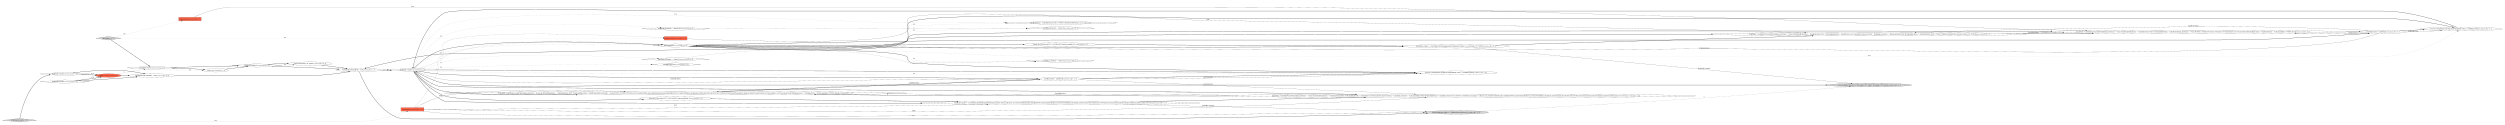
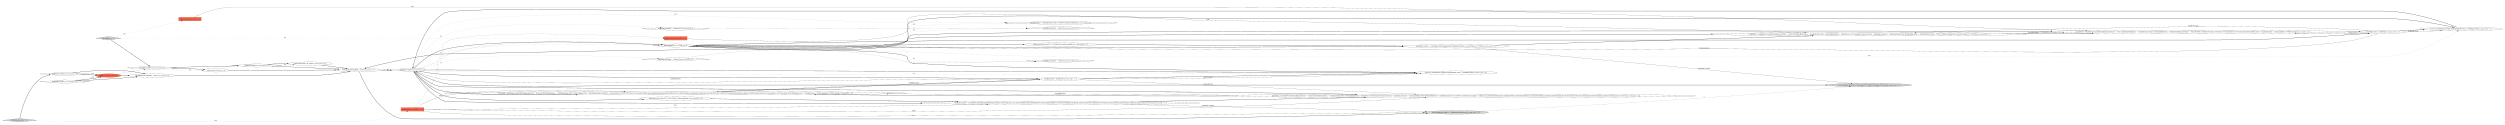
  digraph {
    fontname="Playfair Display"
    rankdir=LR
    node [fillcolor=white fontname="Playfair Display" shape=ellipse style=filled]
    edge [fontname="Playfair Display" style=bold]
    n1 [label="SSLEngineResult handshake = null@@@5@@@['1', '1', '1']"]
    n2 [label="!handshakeComplete@@@6@@@['1', '1', '1']" shape=diamond]
    n3 [fillcolor=lightgray label="return handshakeComplete? 0: handshakeInternal(async)@@@84@@@['1', '1', '0']"]
-   n4 [label="handshakeComplete@@@12@@@['1', '1', '0']" shape=diamond]
    n5 [label="handshakeStatus != HandshakeStatus.NEED_UNWRAP || (!flush(netOutBuffer))@@@23@@@['1', '1', '1']" shape=diamond]
    n6 [label="handshakeStatus@@@7@@@['0', '0', '1']" shape=diamond]
    n7 [label="handshake.getStatus() == Status.OK@@@32@@@['1', '1', '0']" shape=diamond]
    n8 [label="{handshake = handshakeUnwrap()if (handshake.getStatus() == Status.OK) {if (handshakeStatus == HandshakeStatus.NEED_TASK) handshakeStatus = tasks()}if (handshake.getStatus() == Status.BUFFER_UNDERFLOW) {if (async) {sc.read(netInBuffer,socket,handshakeReadCompletionHandler)}{try {sc.read(netInBuffer).get(endpoint.getSoTimeout(),TimeUnit.MILLISECONDS)}catch (InterruptedException|ExecutionException|TimeoutException e) }return 1}{throw new IOException(\"Invalid handshake status:\" + handshakeStatus + \" during handshake UNWRAP.\")}break}@@@53@@@['1', '1', '0']"]
    n9 [fillcolor=lightgray label="return handshakeComplete? 0: (SelectionKey.OP_WRITE | SelectionKey.OP_READ)@@@47@@@['0', '0', '1']"]
    n10 [label="{throw new IOException(\"NOT_HANDSHAKING during handshake\")}@@@7@@@['1', '1', '0']"]
    n11 [label="{handshake = handshakeWrap()if (handshake.getStatus() == Status.OK) {if (handshakeStatus == HandshakeStatus.NEED_TASK) handshakeStatus = tasks()}{throw new IOException(\"Unexpected status:\" + handshake.getStatus() + \" during handshake WRAP.\")}if (handshakeStatus != HandshakeStatus.NEED_UNWRAP || netOutBuffer.remaining() > 0) {if (async) {sc.write(netOutBuffer,socket,handshakeWriteCompletionHandler)}{try {sc.write(netOutBuffer).get(endpoint.getSoTimeout(),TimeUnit.MILLISECONDS)}catch (InterruptedException|ExecutionException|TimeoutException e) }return 1}}@@@30@@@['1', '1', '0']"]
    n12 [label="throw new IllegalStateException(\"Invalid handshake status:\" + handshakeStatus)@@@81@@@['1', '1', '0']"]
    n13 [label="{handshakeStatus = tasks()break}@@@77@@@['1', '1', '0']"]
    n14 [label="handshake.getStatus() == Status.OK@@@55@@@['1', '1', '0']" shape=diamond]
    n15 [label="{handshakeComplete = !netOutBuffer.hasRemaining()if (handshakeComplete) {return 0}{if (async) {sc.write(netOutBuffer,socket,handshakeWriteCompletionHandler)}{try {sc.write(netOutBuffer).get(endpoint.getSoTimeout(),TimeUnit.MILLISECONDS)}catch (InterruptedException|ExecutionException|TimeoutException e) }return 1}}@@@10@@@['1', '1', '0']"]
    n16 [label="{throw new IOException(\"NOT_HANDSHAKING during handshake\")}@@@8@@@['0', '0', '1']"]
    n17 [label="{handshakeComplete = !netOutBuffer.hasRemaining()return handshakeComplete? 0: SelectionKey.OP_WRITE}@@@11@@@['0', '0', '1']"]
    n18 [label="{handshake = handshakeWrap(write)if (handshake.getStatus() == Status.OK) {if (handshakeStatus == HandshakeStatus.NEED_TASK) handshakeStatus = tasks()}{throw new IOException(\"Unexpected status:\" + handshake.getStatus() + \" during handshake WRAP.\")}if (handshakeStatus != HandshakeStatus.NEED_UNWRAP || (!flush(netOutBuffer))) {return SelectionKey.OP_WRITE}}@@@15@@@['0', '0', '1']"]
    n19 [label="handshakeComplete@@@3@@@['1', '0', '0']" shape=diamond]
    n20 [fillcolor=tomato label="return 0@@@3@@@['1', '1', '0']"]
    n21 [label="SSLEngineResult handshake = null@@@4@@@['1', '1', '0']"]
    n22 [label="handshakeComplete@@@3@@@['0', '0', '1']" shape=diamond]
    n23 [label="{handshake = handshakeUnwrap(read)if (handshake.getStatus() == Status.OK) {if (handshakeStatus == HandshakeStatus.NEED_TASK) handshakeStatus = tasks()}if (handshake.getStatus() == Status.BUFFER_UNDERFLOW) {return SelectionKey.OP_READ}{throw new IOException(\"Invalid handshake status:\" + handshakeStatus + \" during handshake UNWRAP.\")}break}@@@27@@@['0', '0', '1']"]
    n24 [label="{handshakeStatus = tasks()break}@@@40@@@['0', '0', '1']"]
    n25 [fillcolor=lightgray label="handshakeInternal['0', '1', '0']" shape=diamond]
    n26 [label="handshakeComplete@@@3@@@['0', '1', '0']" shape=diamond]
    n27 [fillcolor=tomato label="boolean async@@@2@@@['1', '1', '0']" shape=box]
    n28 [fillcolor=tomato label="boolean write@@@2@@@['0', '0', '1']" shape=box]
    n29 [label="handshake.getStatus() == Status.OK@@@29@@@['0', '0', '1']" shape=diamond]
    n30 [label="throw new IllegalStateException(\"Invalid handshake status:\" + handshakeStatus)@@@44@@@['0', '0', '1']"]
    n31 [label="handshake.getStatus() == Status.OK@@@17@@@['0', '0', '1']" shape=diamond]
    n32 [label="!flush(netOutBuffer)@@@4@@@['0', '0', '1']" shape=diamond]
    n33 [label="return SelectionKey.OP_WRITE@@@4@@@['0', '0', '1']"]
    n34 [fillcolor=tomato label="boolean read@@@2@@@['0', '0', '1']" shape=box]
    n35 [label="return 0@@@3@@@['0', '0', '1']"]
    n36 [fillcolor=lightgray label="handshake['0', '0', '1']" shape=diamond]
    n1 -> n2
    n1 -> n2 [label=true style=dotted]
    n1 -> n3
-   n2 -> n4 [label=true style=dotted]
    n2 -> n5 [label=true style=dotted]
    n2 -> n6 [label=true style=dotted]
    n2 -> n6 [label=0 style=dashed]
    n2 -> n6
    n2 -> n7 [label=true style=dotted]
    n2 -> n8
    n2 -> n9
    n2 -> n10
    n2 -> n11
    n2 -> n12 [label=true style=dotted]
    n2 -> n12
    n2 -> n13
    n2 -> n14 [label=true style=dotted]
    n2 -> n15
    n3 -> n9 [label=0 style=dashed]
    n6 -> n5 [label=true style=dotted]
    n6 -> n16
    n6 -> n17
    n6 -> n18
    n6 -> n23
    n6 -> n24
    n6 -> n29 [label=true style=dotted]
    n6 -> n30 [label=true style=dotted]
    n6 -> n30
    n6 -> n31 [label=true style=dotted]
    n7 -> n31 [label=0 style=dashed]
    n8 -> n13
    n10 -> n15
    n11 -> n8 [label=handshakeStatus style=solid]
    n11 -> n8
    n12 -> n1
    n13 -> n2 [label=handshakeStatus style=solid]
    n13 -> n8 [label=handshakeStatus style=solid]
    n13 -> n11 [label=handshakeStatus style=solid]
    n13 -> n12 [label=handshakeStatus style=solid]
    n13 -> n12
    n14 -> n29 [label=0 style=dashed]
    n15 -> n3 [label=handshakeComplete style=solid]
    n15 -> n11
    n16 -> n17
    n17 -> n9 [label=handshakeComplete style=solid]
    n17 -> n18
    n18 -> n23
    n18 -> n23 [label=handshakeStatus style=solid]
    n19 -> n20 [label=true style=dotted]
    n19 -> n20
    n19 -> n21
    n20 -> n21
    n20 -> n22 [label=0 style=dashed]
    n21 -> n1
    n22 -> n32
    n22 -> n35 [label=true style=dotted]
    n22 -> n35
    n23 -> n24
    n24 -> n6 [label=handshakeStatus style=solid]
    n24 -> n18 [label=handshakeStatus style=solid]
    n24 -> n23 [label=handshakeStatus style=solid]
    n24 -> n30 [label=handshakeStatus style=solid]
    n24 -> n30
    n25 -> n26
    n25 -> n27 [label=true style=dotted]
    n26 -> n20 [label=true style=dotted]
    n26 -> n20
    n26 -> n21
    n27 -> n3 [label=async style=solid]
    n27 -> n8 [label=async style=solid]
    n27 -> n11 [label=async style=solid]
    n27 -> n15 [label=async style=solid]
    n27 -> n28 [label=0 style=dashed]
    n28 -> n18 [label=write style=solid]
    n30 -> n2
    n32 -> n1
    n32 -> n33
    n32 -> n33 [label=true style=dotted]
    n33 -> n1
    n34 -> n23 [label=read style=solid]
-   n35 -> n32
+   n35 -> n1
    n36 -> n22
    n36 -> n28 [label=true style=dotted]
    n36 -> n34 [label=true style=dotted]
  }
